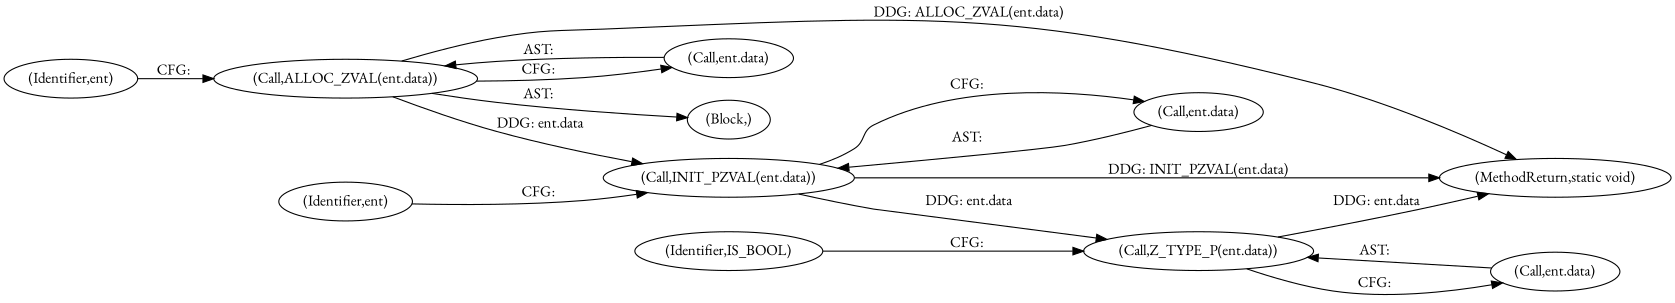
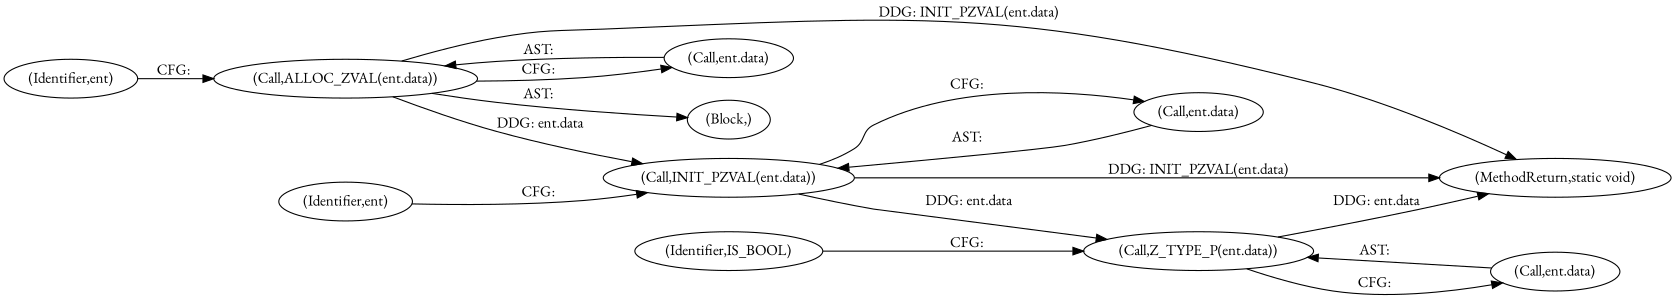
  digraph {
    fontname="EB Garamond"
    rankdir=LR
    node [fontname="EB Garamond"]
    edge [fontname="EB Garamond"]
    n1 [label="(Call,Z_TYPE_P(ent.data))"]
    n2 [label="(Call,ent.data)"]
    n3 [label="(MethodReturn,static void)"]
    n4 [label="(Call,INIT_PZVAL(ent.data))"]
    n5 [label="(Call,ent.data)"]
    n6 [label="(Block,)"]
    n7 [label="(Call,ALLOC_ZVAL(ent.data))"]
    n8 [label="(Call,ent.data)"]
    n9 [label="(Identifier,IS_BOOL)"]
    n10 [label="(Identifier,ent)"]
    n11 [label="(Identifier,ent)"]
    n1 -> n2 [label="CFG: "]
    n1 -> n3 [label="DDG: ent.data"]
    n2 -> n1 [label="AST: "]
    n4 -> n1 [label="DDG: ent.data"]
    n4 -> n3 [label="DDG: INIT_PZVAL(ent.data)"]
    n4 -> n5 [label="CFG: "]
    n5 -> n4 [label="AST: "]
-   n7 -> n3 [label="DDG: ALLOC_ZVAL(ent.data)"]
+   n7 -> n3 [label="DDG: INIT_PZVAL(ent.data)"]
    n7 -> n4 [label="DDG: ent.data"]
    n7 -> n6 [label="AST: "]
    n7 -> n8 [label="CFG: "]
    n8 -> n7 [label="AST: "]
    n9 -> n1 [label="CFG: "]
    n10 -> n7 [label="CFG: "]
    n11 -> n4 [label="CFG: "]
  }
